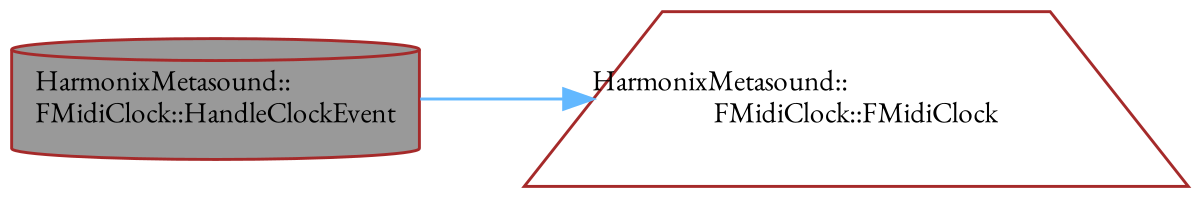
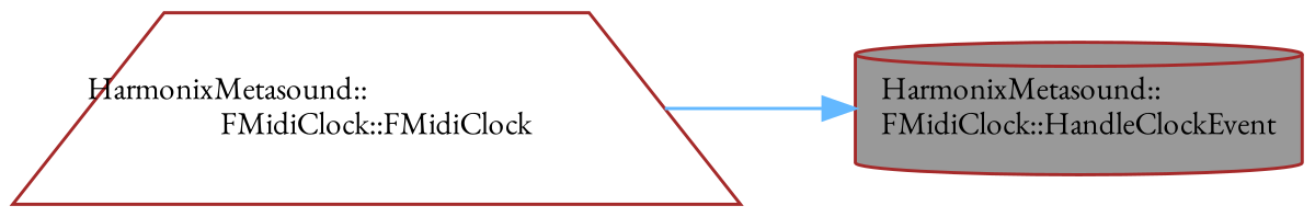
  digraph {
    rankdir=LR
    fontname="EB Garamond"
    node [color=brown fontname="EB Garamond" fontsize=10 style=filled]
    n1 [fillcolor=grey60 fontcolor=black height=0.2 label="HarmonixMetasound::\lFMidiClock::HandleClockEvent" shape=cylinder width=0.4]
    n2 [fillcolor=white height=0.2 label="HarmonixMetasound::\lFMidiClock::FMidiClock" shape=trapezium width=0.4]
-   n1 -> n2 [color=steelblue1 fontname="EB Garamond" fontsize=10 labelfontname=Helvetica labelfontsize=10 style=solid]
+   n2 -> n1 [color=steelblue1 fontname="EB Garamond" fontsize=10 labelfontname=Helvetica labelfontsize=10 style=solid]
  }
